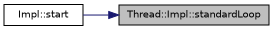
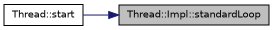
  digraph {
    rankdir=RL
    node [color=black fontname=Helvetica fontsize=10 shape=record style=filled]
    n1 [fillcolor=grey75 fontcolor=black height=0.2 label="Thread::Impl::standardLoop" width=0.4]
-   n2 [fillcolor=white height=0.2 label="Impl::start" width=0.4]
+   n2 [fillcolor=white height=0.2 label="Thread::start" width=0.4]
    n1 -> n2 [color=midnightblue dir=back fontname=Helvetica fontsize=10 labelfontname=Helvetica labelfontsize=10 style=solid]
  }
